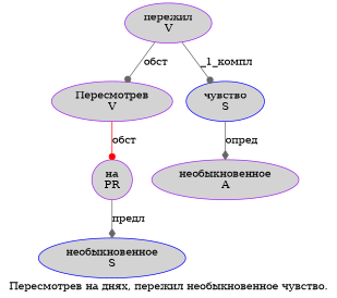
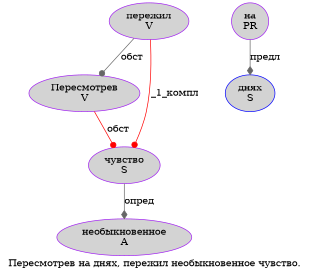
  digraph {
    label="Пересмотрев на днях, пережил необыкновенное чувство."
    node [color=purple fillcolor=lightgray penwidth=1 shape=ellipse style=filled]
    edge [arrowhead=dot color=gray40]
    n1 [label="Пересмотрев\nV"]
    n2 [label="на\nPR"]
-   n3 [color=blue label="необыкновенное\nS"]
+   n3 [color=blue label="днях\nS"]
    n4 [label="пережил\nV"]
-   n5 [color=blue label="чувство\nS"]
+   n5 [label="чувство\nS"]
    n6 [label="необыкновенное\nA"]
-   n1 -> n2 [color=red label="обст"]
+   n1 -> n5 [color=red label="обст"]
    n2 -> n3 [arrowhead=diamond label="предл"]
    n4 -> n1 [label="обст"]
-   n4 -> n5 [label="_1_компл"]
+   n4 -> n5 [color=red label="_1_компл"]
    n5 -> n6 [arrowhead=diamond label="опред"]
  }
